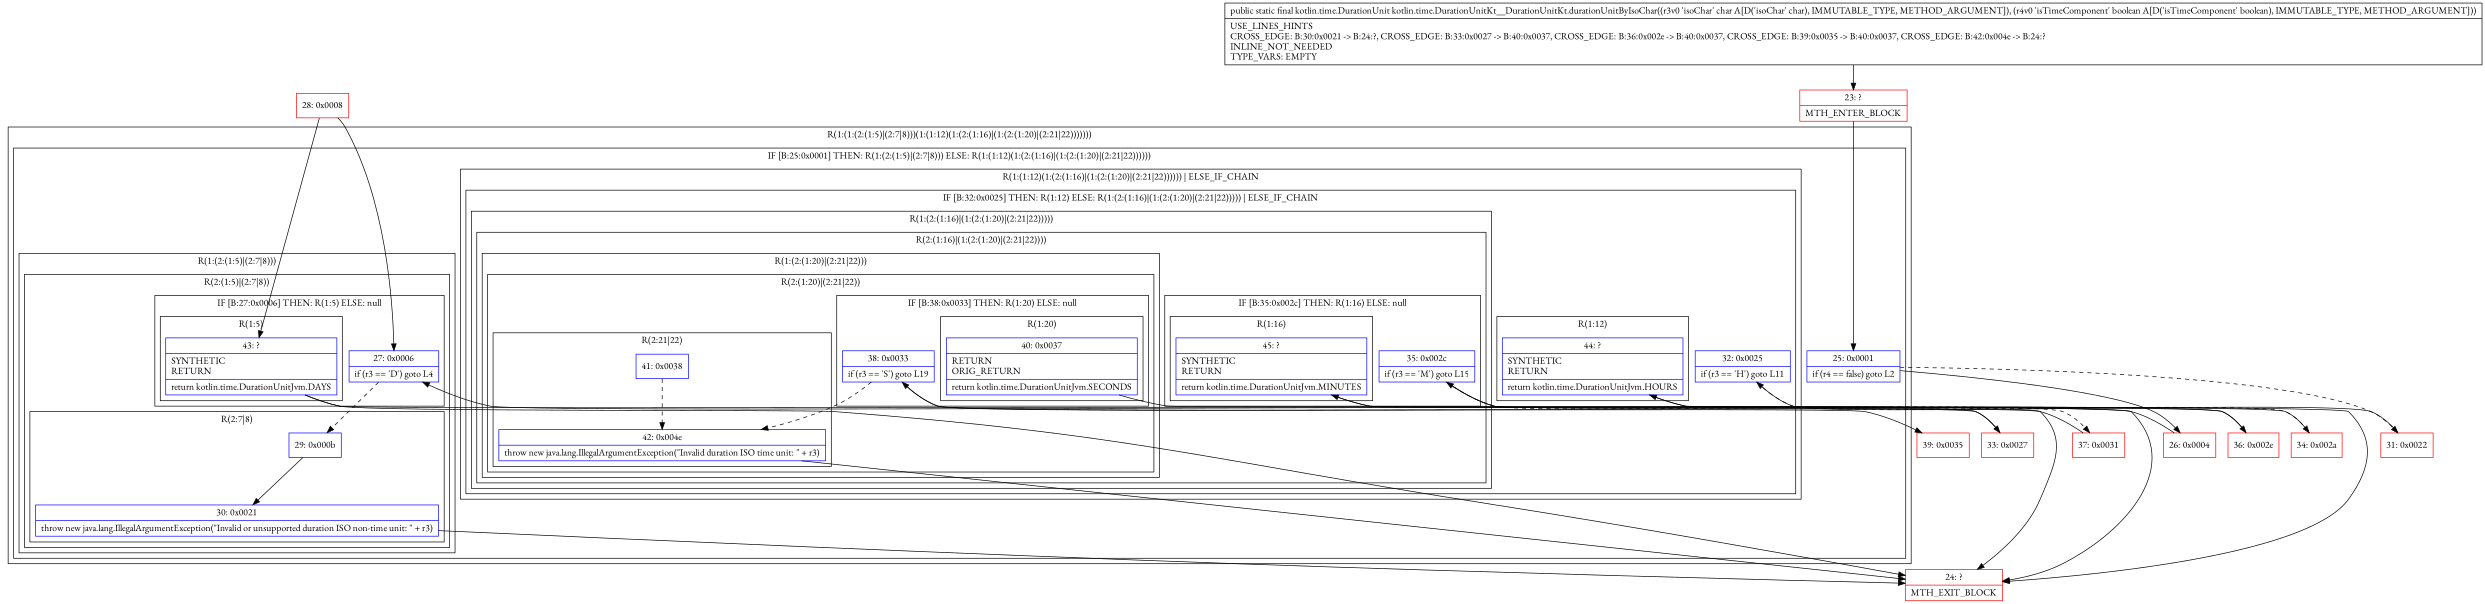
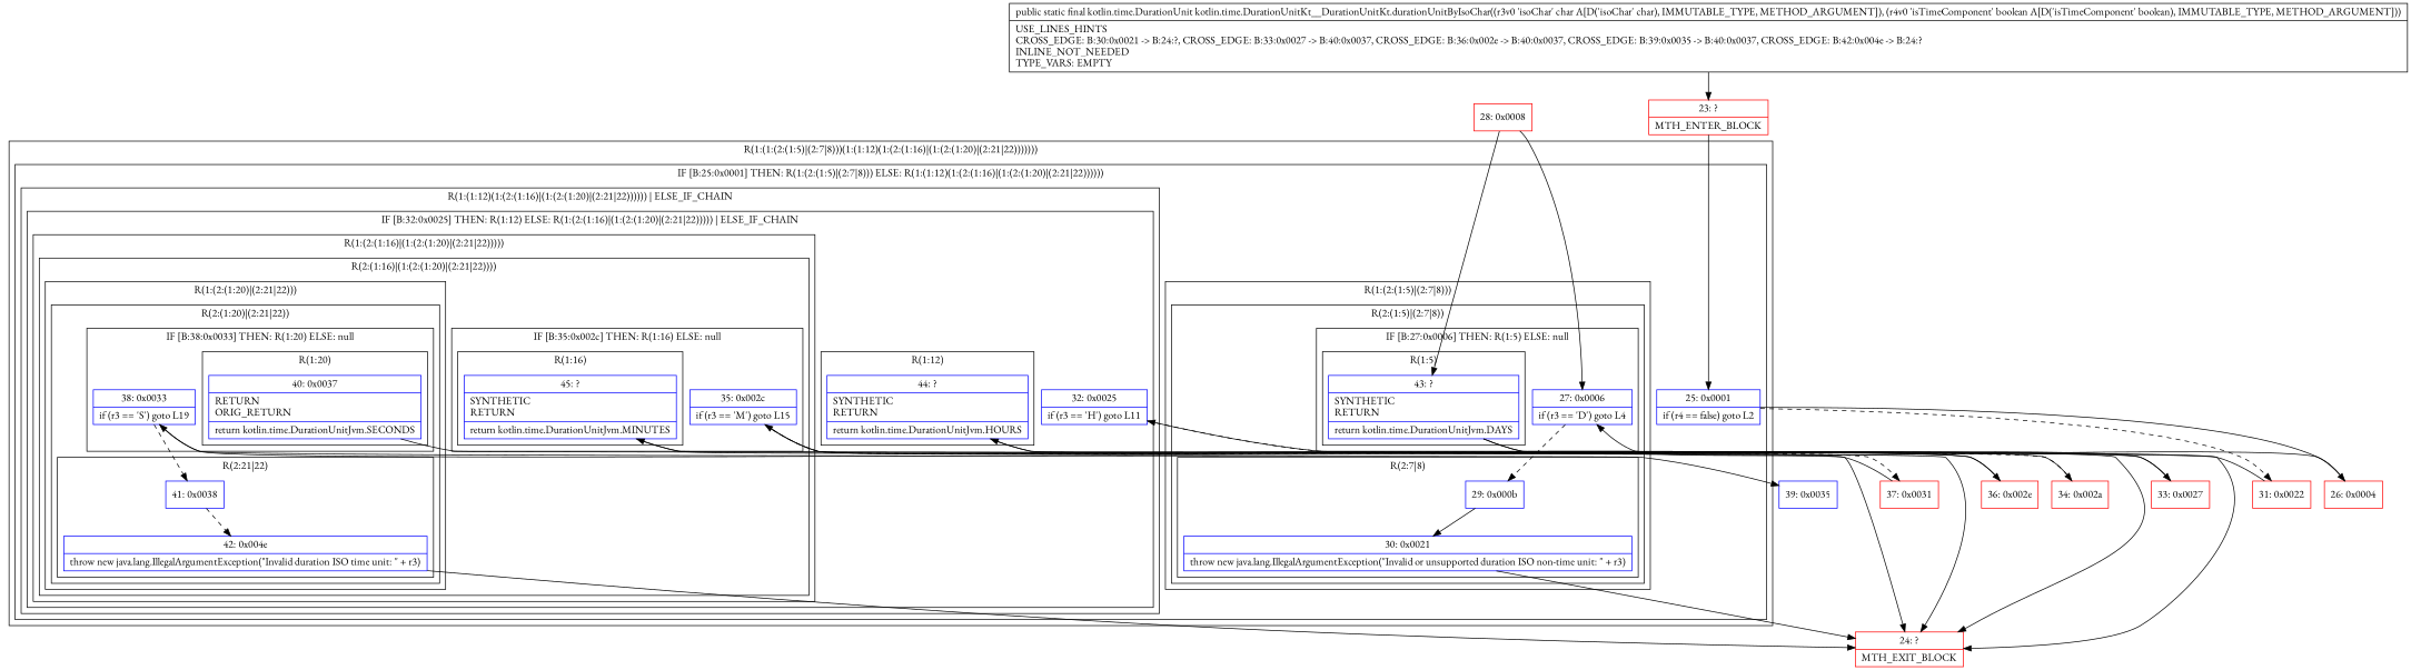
  digraph {
    fontname="EB Garamond"
    node [color=blue fontname="EB Garamond" shape=record]
    edge [fontname="EB Garamond"]
    n1 [label="{43\:\ ?|SYNTHETIC\lRETURN\l|return kotlin.time.DurationUnitJvm.DAYS\l}"]
    n2 [label="{27\:\ 0x0006|if (r3 == 'D') goto L4\l}"]
    n3 [label="{29\:\ 0x000b}"]
    n4 [label="{30\:\ 0x0021|throw new java.lang.IllegalArgumentException(\"Invalid or unsupported duration ISO non\-time unit: \" + r3)\l}"]
    n5 [label="{44\:\ ?|SYNTHETIC\lRETURN\l|return kotlin.time.DurationUnitJvm.HOURS\l}"]
    n6 [label="{45\:\ ?|SYNTHETIC\lRETURN\l|return kotlin.time.DurationUnitJvm.MINUTES\l}"]
    n7 [label="{35\:\ 0x002c|if (r3 == 'M') goto L15\l}"]
    n8 [label="{40\:\ 0x0037|RETURN\lORIG_RETURN\l|return kotlin.time.DurationUnitJvm.SECONDS\l}"]
    n9 [label="{38\:\ 0x0033|if (r3 == 'S') goto L19\l}"]
    n10 [label="{41\:\ 0x0038}"]
    n11 [label="{42\:\ 0x004e|throw new java.lang.IllegalArgumentException(\"Invalid duration ISO time unit: \" + r3)\l}"]
    n12 [label="{32\:\ 0x0025|if (r3 == 'H') goto L11\l}"]
    n13 [label="{25\:\ 0x0001|if (r4 == false) goto L2\l}"]
    n14 [color=red label="{24\:\ ?|MTH_EXIT_BLOCK\l}"]
    n15 [color=red label="{33\:\ 0x0027}"]
    n16 [color=red label="{36\:\ 0x002e}"]
    n17 [color=red label="{37\:\ 0x0031}"]
-   n18 [color=red label="{39\:\ 0x0035}"]
+   n18 [label="{39\:\ 0x0035}"]
    n19 [color=red label="{34\:\ 0x002a}"]
    n20 [color=red label="{26\:\ 0x0004}"]
    n21 [color=red label="{31\:\ 0x0022}"]
    n22 [color=red label="{28\:\ 0x0008}"]
    n23 [color=red label="{23\:\ ?|MTH_ENTER_BLOCK\l}"]
    n24 [label="{public static final kotlin.time.DurationUnit kotlin.time.DurationUnitKt__DurationUnitKt.durationUnitByIsoChar((r3v0 'isoChar' char A[D('isoChar' char), IMMUTABLE_TYPE, METHOD_ARGUMENT]), (r4v0 'isTimeComponent' boolean A[D('isTimeComponent' boolean), IMMUTABLE_TYPE, METHOD_ARGUMENT]))  | USE_LINES_HINTS\lCROSS_EDGE: B:30:0x0021 \-\> B:24:?, CROSS_EDGE: B:33:0x0027 \-\> B:40:0x0037, CROSS_EDGE: B:36:0x002e \-\> B:40:0x0037, CROSS_EDGE: B:39:0x0035 \-\> B:40:0x0037, CROSS_EDGE: B:42:0x004e \-\> B:24:?\lINLINE_NOT_NEEDED\lTYPE_VARS: EMPTY\l}" color=""]
    subgraph cluster_1 {
      label="R(1:(1:(2:(1:5)|(2:7|8)))(1:(1:12)(1:(2:(1:16)|(1:(2:(1:20)|(2:21|22)))))))"
      subgraph cluster_2 {
        label="IF [B:25:0x0001] THEN: R(1:(2:(1:5)|(2:7|8))) ELSE: R(1:(1:12)(1:(2:(1:16)|(1:(2:(1:20)|(2:21|22))))))"
        n13
        subgraph cluster_3 {
          label="R(1:(2:(1:5)|(2:7|8)))"
          subgraph cluster_4 {
            label="R(2:(1:5)|(2:7|8))"
            subgraph cluster_5 {
              label="IF [B:27:0x0006] THEN: R(1:5) ELSE: null"
              n2
              subgraph cluster_6 {
                label="R(1:5)"
                n1
              }
            }
            subgraph cluster_7 {
              label="R(2:7|8)"
              n3
              n4
            }
          }
        }
        subgraph cluster_8 {
          label="R(1:(1:12)(1:(2:(1:16)|(1:(2:(1:20)|(2:21|22)))))) | ELSE_IF_CHAIN\l"
          subgraph cluster_9 {
            label="IF [B:32:0x0025] THEN: R(1:12) ELSE: R(1:(2:(1:16)|(1:(2:(1:20)|(2:21|22))))) | ELSE_IF_CHAIN\l"
            n12
            subgraph cluster_10 {
              label="R(1:12)"
              n5
            }
            subgraph cluster_11 {
              label="R(1:(2:(1:16)|(1:(2:(1:20)|(2:21|22)))))"
              subgraph cluster_12 {
                label="R(2:(1:16)|(1:(2:(1:20)|(2:21|22))))"
                subgraph cluster_13 {
                  label="IF [B:35:0x002c] THEN: R(1:16) ELSE: null"
                  n7
                  subgraph cluster_14 {
                    label="R(1:16)"
                    n6
                  }
                }
                subgraph cluster_15 {
                  label="R(1:(2:(1:20)|(2:21|22)))"
                  subgraph cluster_16 {
                    label="R(2:(1:20)|(2:21|22))"
                    subgraph cluster_17 {
                      label="IF [B:38:0x0033] THEN: R(1:20) ELSE: null"
                      n9
                      subgraph cluster_18 {
                        label="R(1:20)"
                        n8
                      }
                    }
                    subgraph cluster_19 {
                      label="R(2:21|22)"
                      n10
                      n11
                    }
                  }
                }
              }
            }
          }
        }
      }
    }
    n1 -> n14
    n1 -> n15
    n2 -> n3 [style=dashed]
    n3 -> n4
    n4 -> n14
    n5 -> n14
    n6 -> n14
    n7 -> n16
    n7 -> n17 [style=dashed]
    n8 -> n14
-   n9 -> n11 [style=dashed]
+   n9 -> n10 [style=dashed]
    n9 -> n18
    n10 -> n11 [style=dashed]
    n11 -> n14
    n12 -> n19 [style=dashed]
    n13 -> n20
    n13 -> n21 [style=dashed]
    n15 -> n5
    n16 -> n6
    n17 -> n9
    n19 -> n7
    n20 -> n2
    n21 -> n12
    n22 -> n1
    n22 -> n2
    n23 -> n13
    n24 -> n23
  }
